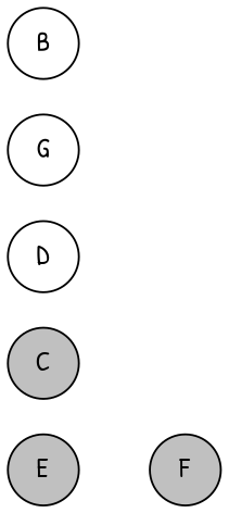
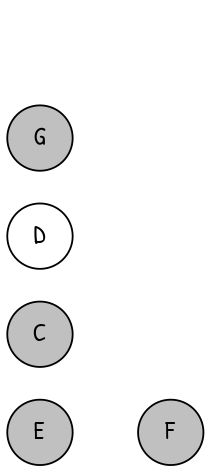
  graph {
    fontname="Patrick Hand"
    mindist=.1
    rankdir=LR
    node [fillcolor=gray fontname="Patrick Hand" margin=0 shape=circle style=filled]
    edge [fontname="Patrick Hand" style=invis]
    E
    F
    C
    D [fillcolor=white]
-   G [fillcolor=white]
-   B [fillcolor=white]
+   G
    subgraph sub_1 {
      E
      F
    }
    E -- F
    F -- F
  }
